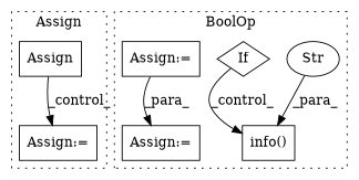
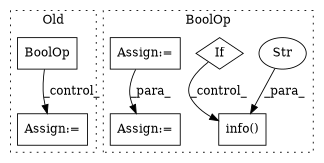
  digraph {
    node [a=68 l=3 shape=box]
-   n1 [a=72 l=42 label=Assign s=11887]
+   n1 [a=72 l=42 label=BoolOp s=11887]
    n2 [label="Assign:=" s=11954]
    n3 [a=75 l="9,1" label="info()" s="12097,12134"]
    n4 [a=66 l=28 label=Str s=12106 shape=ellipse]
    n5 [a=96 label=If s=11945 shape=diamond]
    n6 [label="Assign:=" s=11896]
    n7 [label="Assign:=" s=11770]
    subgraph cluster_1 {
-     label=Assign
+     label=Old
      style=dotted
      n1
      n2
    }
    subgraph cluster_2 {
      label=BoolOp
      style=dotted
      n3
      n4
      n5
      n6
      n7
    }
    n1 -> n2 [label=_control_]
    n4 -> n3 [label=_para_]
    n5 -> n3 [label=_control_]
    n7 -> n6 [label=_para_]
  }
